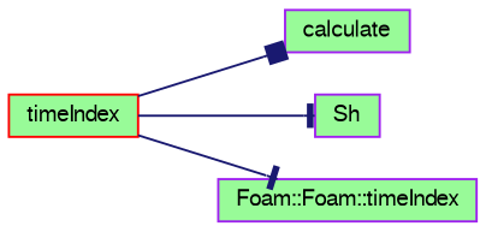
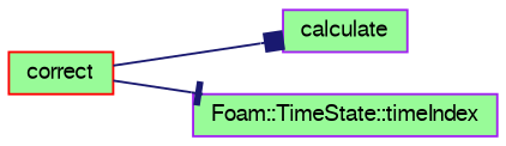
  digraph {
    rankdir=LR
    node [color=purple fillcolor=palegreen fontname=FreeSans fontsize=10 shape=record style=filled]
    edge [arrowhead=tee color=midnightblue fontname=FreeSans fontsize=10 labelfontname=FreeSans labelfontsize=10 style=solid]
-   n1 [color=red fontcolor=black height=0.2 label=timeIndex width=0.4]
+   n1 [color=red fontcolor=black height=0.2 label=correct width=0.4]
    n2 [height=0.2 label=calculate width=0.4]
-   n3 [height=0.2 label=Sh width=0.4]
-   n4 [height=0.2 label="Foam::Foam::timeIndex" width=0.4]
+   n4 [height=0.2 label="Foam::TimeState::timeIndex" width=0.4]
    n1 -> n2 [arrowhead=box]
-   n1 -> n3
    n1 -> n4
  }
